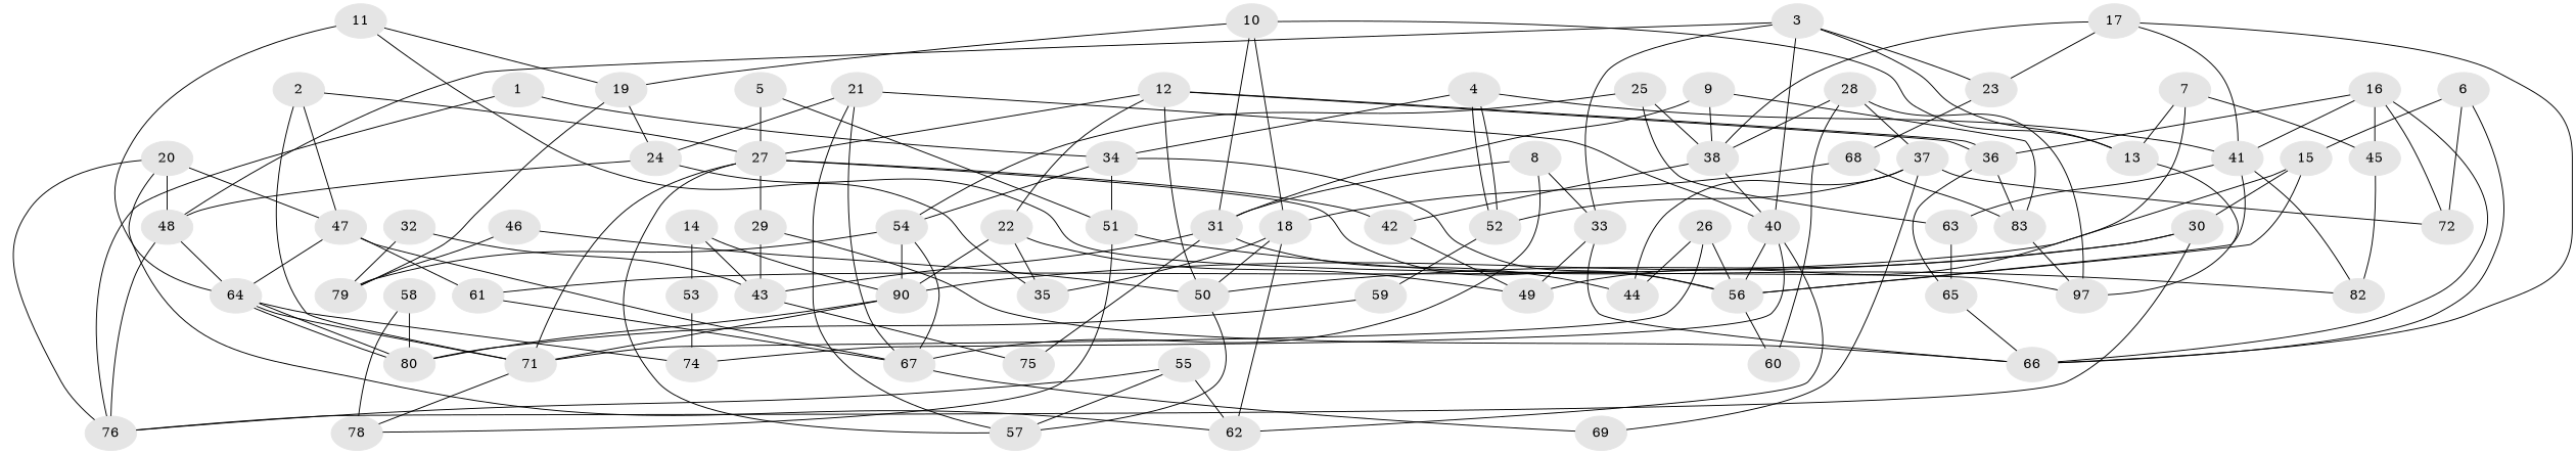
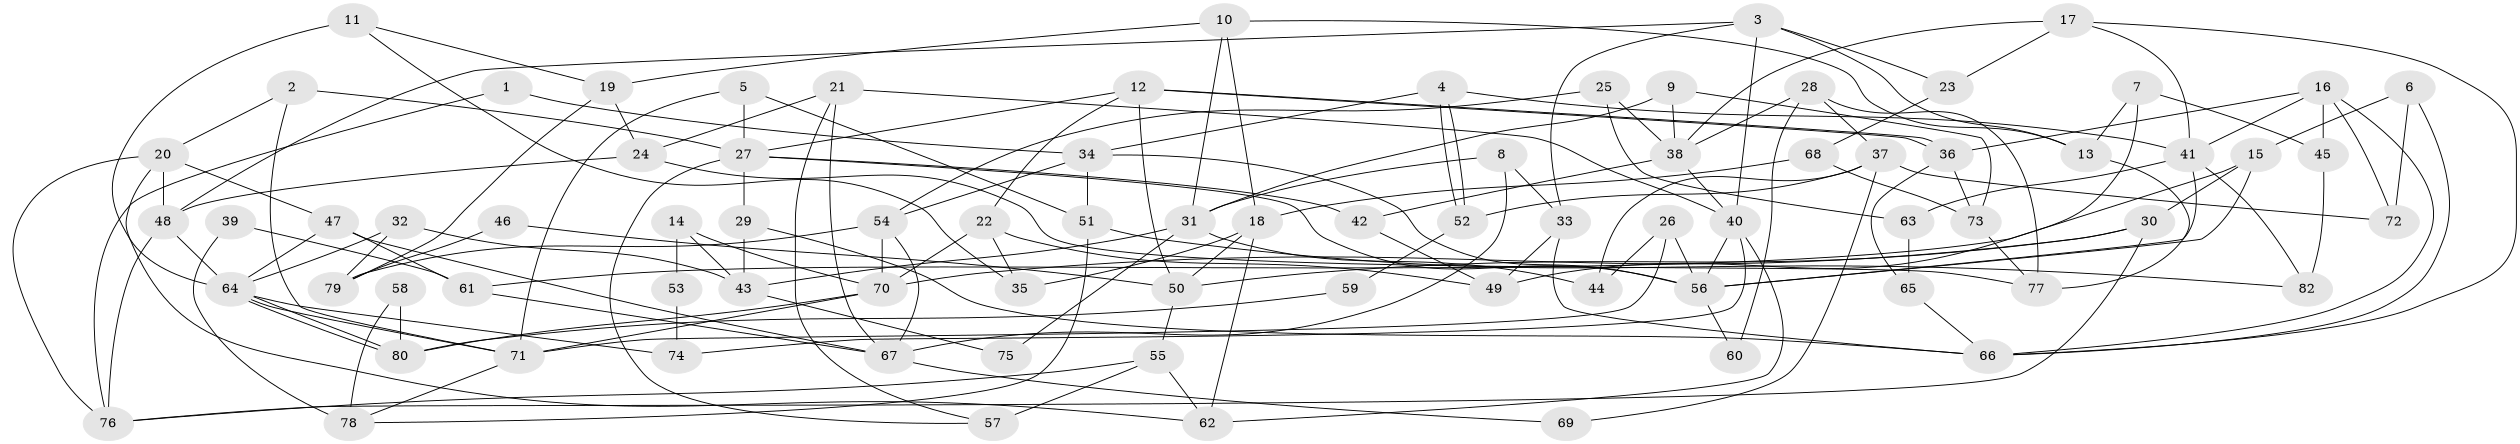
  graph {
    node [color=gray90 style=filled]
    1
    34
    76
    51
    56
    54
    2
    20
    27
    71
    48
    62
    47
    57
    29
    42
    78
    3
    13
    23
    33
    40
-   77 [label=97]
+   77
    18
    35
    50
    68
    66
    49
    74
    64
    4
    41
    52
    63
    82
    59
    5
    6
    15
    72
    30
    61
    7
    45
    8
    31
    67
    43
    44
    75
    69
    9
    38
-   73 [label=83]
+   73
    10
    19
    24
    79
    11
    80
    12
    22
    36
-   70 [label=90]
+   70
    65
    55
    14
    53
    60
    16
    17
    21
    25
    26
    28
    37
    32
+   39
    46
    58
    1 -- 34
    1 -- 76
    34 -- 51
    34 -- 56
    34 -- 54
    51 -- 78
    51 -- 82
    56 -- 60
    54 -- 67
    54 -- 79
    54 -- 70
-   2 -- 47
+   2 -- 20
    2 -- 27
    2 -- 71
    20 -- 76
    20 -- 48
    20 -- 62
    20 -- 47
    27 -- 56
    27 -- 57
    27 -- 29
    27 -- 42
    71 -- 78
    48 -- 76
    48 -- 64
    47 -- 64
    47 -- 61
    47 -- 67
    29 -- 66
    29 -- 43
    42 -- 49
    3 -- 48
    3 -- 13
    3 -- 23
    3 -- 33
    3 -- 40
    13 -- 77
    23 -- 68
    33 -- 66
    33 -- 49
    40 -- 56
    40 -- 62
    40 -- 74
    18 -- 62
    18 -- 35
    18 -- 50
-   50 -- 57
+   50 -- 55
    68 -- 18
    68 -- 73
    64 -- 71
    64 -- 74
    64 -- 80
    64 -- 80
    4 -- 34
    4 -- 41
    4 -- 52
    4 -- 52
    41 -- 56
    41 -- 63
    41 -- 82
    52 -- 59
    63 -- 65
    59 -- 80
    5 -- 51
    5 -- 27
-   27 -- 71
+   5 -- 71
    6 -- 66
    6 -- 15
    6 -- 72
    15 -- 56
    15 -- 30
    15 -- 61
    30 -- 76
    30 -- 50
    30 -- 70
    61 -- 67
    7 -- 13
    7 -- 49
    7 -- 45
    45 -- 82
    8 -- 33
    8 -- 31
    8 -- 67
    31 -- 43
    31 -- 44
    31 -- 75
    67 -- 69
    43 -- 75
    9 -- 31
    9 -- 38
    9 -- 73
    38 -- 42
    38 -- 40
    73 -- 77
    10 -- 13
    10 -- 18
    10 -- 31
    10 -- 19
    19 -- 24
    19 -- 79
    24 -- 48
    24 -- 77
    11 -- 35
    11 -- 64
    11 -- 19
    12 -- 27
    12 -- 50
    12 -- 22
    12 -- 36
    12 -- 36
    22 -- 35
    22 -- 49
    22 -- 70
    36 -- 73
    36 -- 65
    70 -- 71
    70 -- 80
    65 -- 66
    55 -- 76
    55 -- 62
    55 -- 57
    14 -- 43
    14 -- 70
    14 -- 53
    53 -- 74
    16 -- 66
    16 -- 41
    16 -- 72
    16 -- 45
    16 -- 36
    17 -- 23
    17 -- 66
    17 -- 41
    17 -- 38
    21 -- 57
    21 -- 40
    21 -- 67
    21 -- 24
    25 -- 54
    25 -- 63
    25 -- 38
    26 -- 56
    26 -- 71
    26 -- 44
    28 -- 77
    28 -- 38
    28 -- 60
    28 -- 37
    37 -- 52
    37 -- 72
    37 -- 44
    37 -- 69
+   32 -- 64
    32 -- 43
    32 -- 79
+   39 -- 78
+   39 -- 61
    46 -- 50
    46 -- 79
    58 -- 78
    58 -- 80
  }
